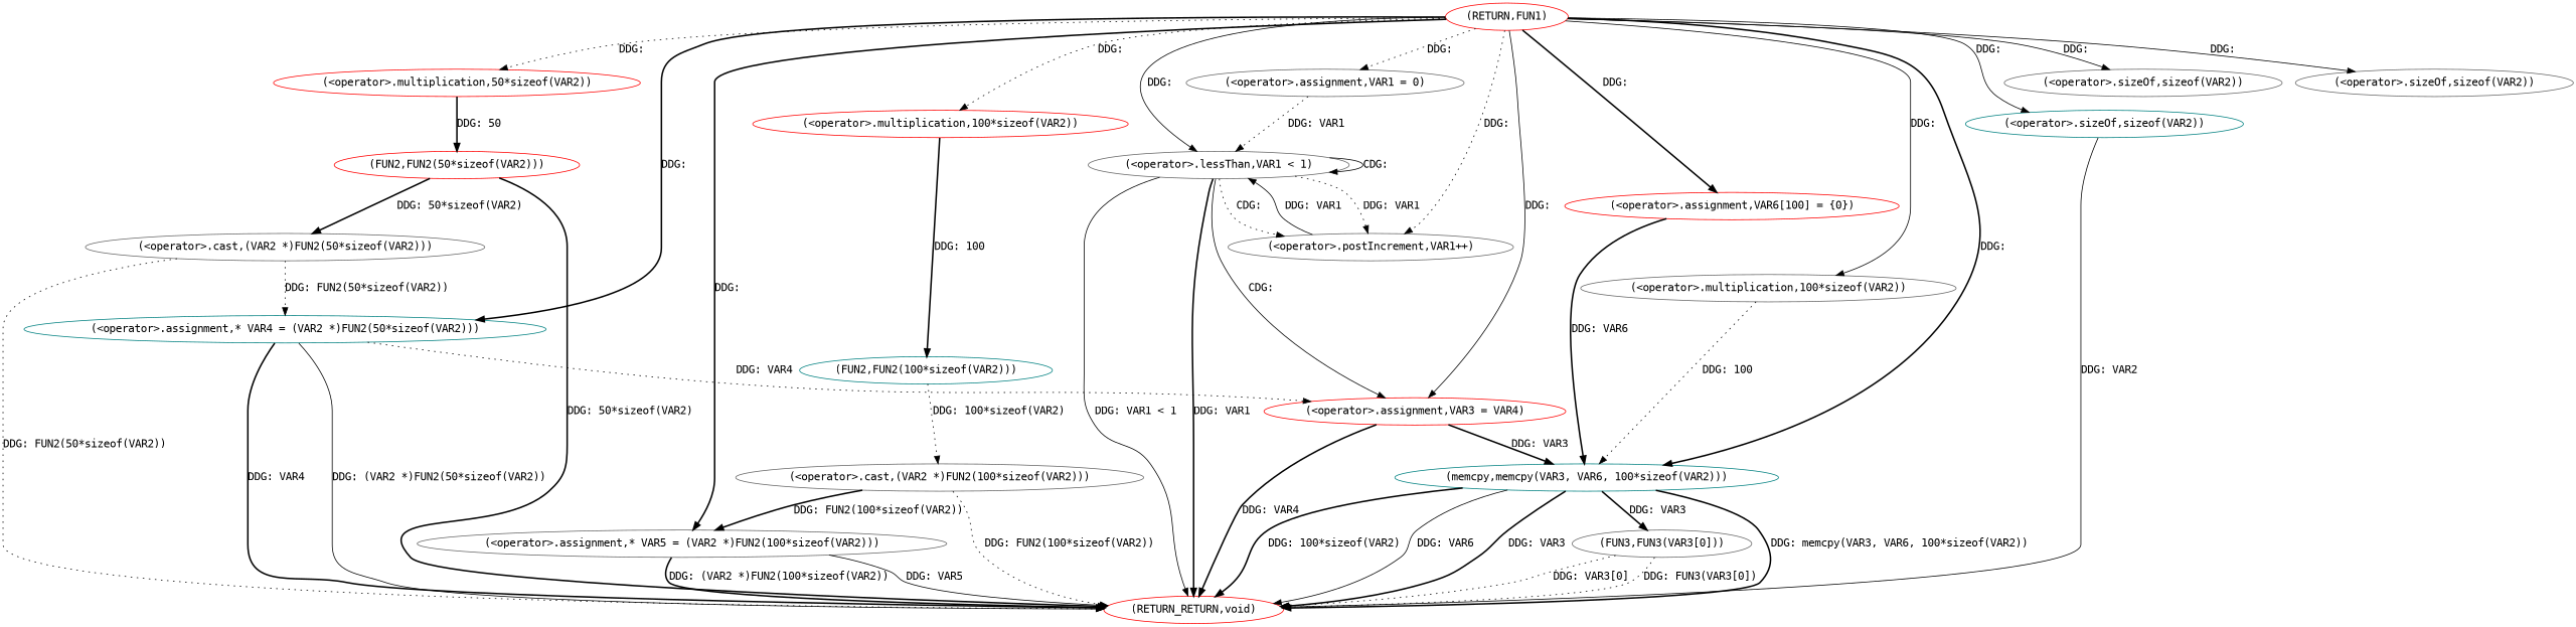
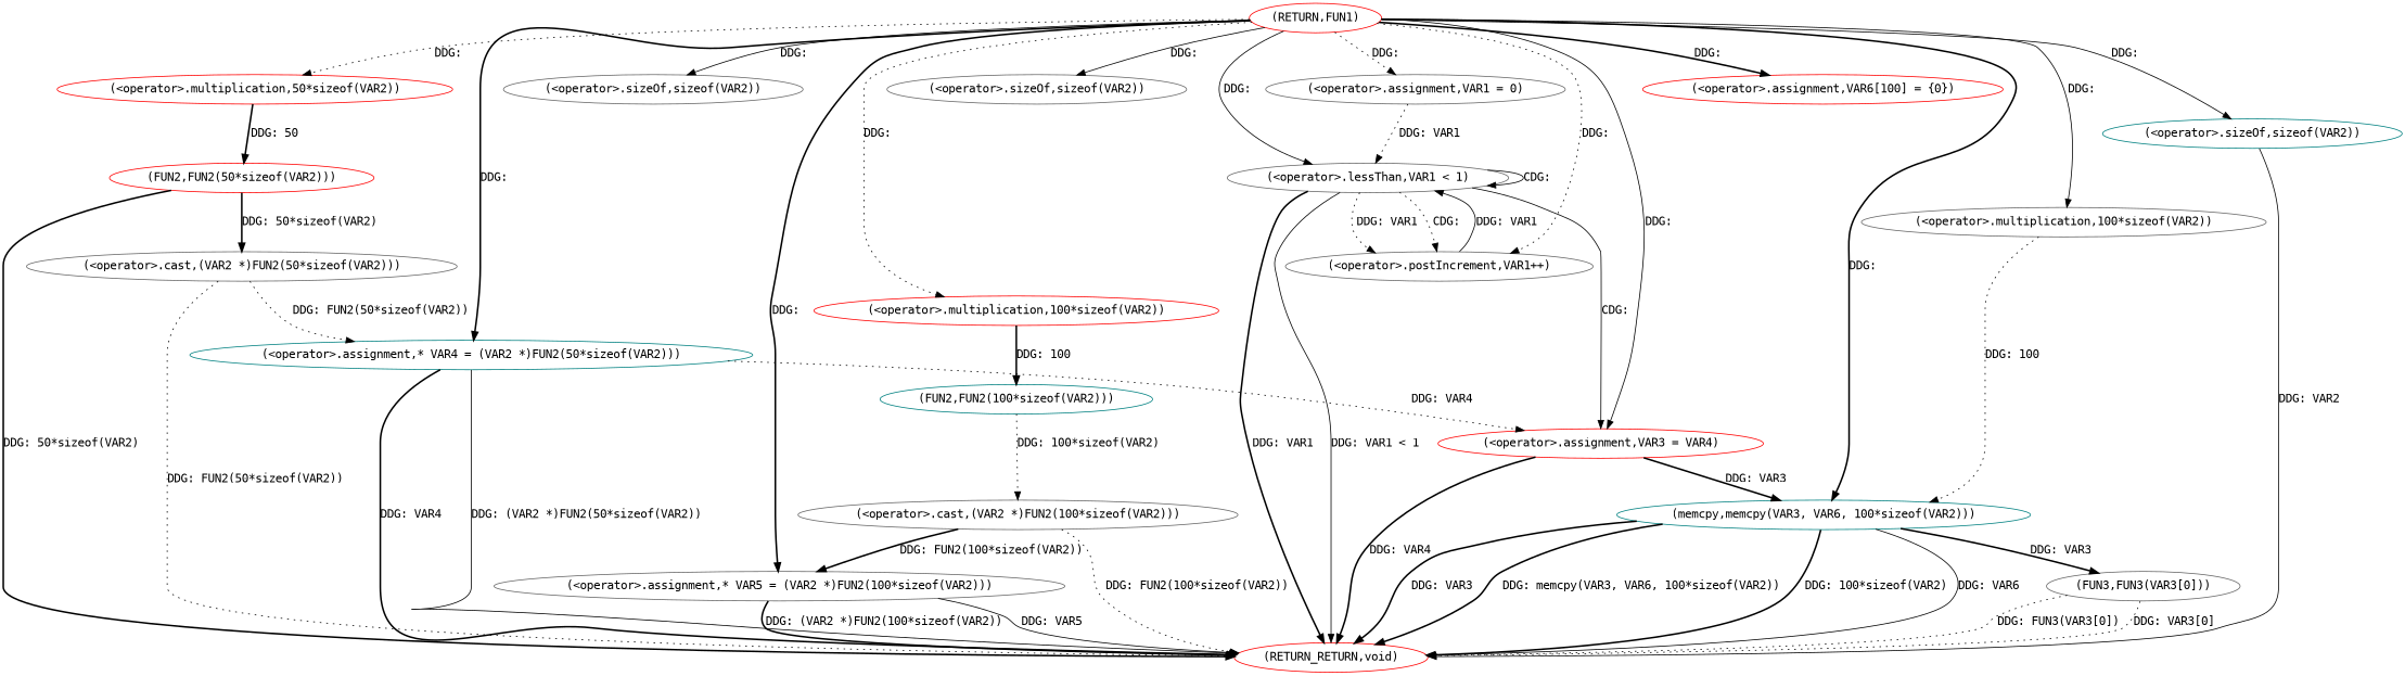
  digraph {
    fontname="DejaVu Sans Mono"
    node [color=gray40 fontname="DejaVu Sans Mono"]
    edge [fontname="DejaVu Sans Mono" style=bold]
    n1 [color=red label="(RETURN,FUN1)"]
    n2 [color=teal label="(<operator>.assignment,* VAR4 = (VAR2 *)FUN2(50*sizeof(VAR2)))"]
    n3 [color=red label="(<operator>.multiplication,50*sizeof(VAR2))"]
    n4 [label="(<operator>.sizeOf,sizeof(VAR2))"]
    n5 [label="(<operator>.assignment,* VAR5 = (VAR2 *)FUN2(100*sizeof(VAR2)))"]
    n6 [color=red label="(<operator>.multiplication,100*sizeof(VAR2))"]
    n7 [label="(<operator>.sizeOf,sizeof(VAR2))"]
    n8 [label="(<operator>.assignment,VAR1 = 0)"]
    n9 [label="(<operator>.lessThan,VAR1 < 1)"]
    n10 [label="(<operator>.postIncrement,VAR1++)"]
    n11 [color=red label="(<operator>.assignment,VAR3 = VAR4)"]
    n12 [color=red label="(<operator>.assignment,VAR6[100] = {0})"]
    n13 [color=teal label="(memcpy,memcpy(VAR3, VAR6, 100*sizeof(VAR2)))"]
    n14 [label="(<operator>.multiplication,100*sizeof(VAR2))"]
    n15 [color=teal label="(<operator>.sizeOf,sizeof(VAR2))"]
    n16 [color=red label="(RETURN_RETURN,void)"]
    n17 [color=red label="(FUN2,FUN2(50*sizeof(VAR2)))"]
    n18 [color=teal label="(FUN2,FUN2(100*sizeof(VAR2)))"]
    n19 [label="(FUN3,FUN3(VAR3[0]))"]
    n20 [label="(<operator>.cast,(VAR2 *)FUN2(50*sizeof(VAR2)))"]
    n21 [label="(<operator>.cast,(VAR2 *)FUN2(100*sizeof(VAR2)))"]
    n1 -> n2 [label="DDG: "]
    n1 -> n3 [label="DDG: " style=dotted]
    n1 -> n4 [label="DDG: " style=solid]
    n1 -> n5 [label="DDG: "]
    n1 -> n6 [label="DDG: " style=dotted]
    n1 -> n7 [label="DDG: " style=solid]
    n1 -> n8 [label="DDG: " style=dotted]
    n1 -> n9 [label="DDG: " style=solid]
    n1 -> n10 [label="DDG: " style=dotted]
    n1 -> n11 [label="DDG: " style=solid]
    n1 -> n12 [label="DDG: "]
    n1 -> n13 [label="DDG: "]
    n1 -> n14 [label="DDG: " style=solid]
    n1 -> n15 [label="DDG: " style=solid]
    n2 -> n11 [label="DDG: VAR4" style=dotted]
    n2 -> n16 [label="DDG: (VAR2 *)FUN2(50*sizeof(VAR2))" style=solid]
    n2 -> n16 [label="DDG: VAR4"]
    n3 -> n17 [label="DDG: 50"]
    n5 -> n16 [label="DDG: (VAR2 *)FUN2(100*sizeof(VAR2))"]
    n5 -> n16 [label="DDG: VAR5" style=solid]
    n6 -> n18 [label="DDG: 100"]
    n8 -> n9 [label="DDG: VAR1" style=dotted]
    n9 -> n9 [label="CDG: " style=solid]
    n9 -> n10 [label="DDG: VAR1" style=dotted]
    n9 -> n10 [label="CDG: " style=dotted]
    n9 -> n11 [label="CDG: " style=solid]
    n9 -> n16 [label="DDG: VAR1 < 1" style=solid]
    n9 -> n16 [label="DDG: VAR1"]
    n10 -> n9 [label="DDG: VAR1" style=solid]
    n11 -> n13 [label="DDG: VAR3"]
    n11 -> n16 [label="DDG: VAR4"]
-   n12 -> n13 [label="DDG: VAR6"]
    n13 -> n16 [label="DDG: VAR3"]
    n13 -> n16 [label="DDG: memcpy(VAR3, VAR6, 100*sizeof(VAR2))"]
    n13 -> n16 [label="DDG: 100*sizeof(VAR2)"]
    n13 -> n16 [label="DDG: VAR6" style=solid]
    n13 -> n19 [label="DDG: VAR3"]
    n14 -> n13 [label="DDG: 100" style=dotted]
    n15 -> n16 [label="DDG: VAR2" style=solid]
    n17 -> n16 [label="DDG: 50*sizeof(VAR2)"]
    n17 -> n20 [label="DDG: 50*sizeof(VAR2)"]
    n18 -> n21 [label="DDG: 100*sizeof(VAR2)" style=dotted]
    n19 -> n16 [label="DDG: VAR3[0]" style=dotted]
    n19 -> n16 [label="DDG: FUN3(VAR3[0])" style=dotted]
    n20 -> n2 [label="DDG: FUN2(50*sizeof(VAR2))" style=dotted]
    n20 -> n16 [label="DDG: FUN2(50*sizeof(VAR2))" style=dotted]
    n21 -> n5 [label="DDG: FUN2(100*sizeof(VAR2))"]
    n21 -> n16 [label="DDG: FUN2(100*sizeof(VAR2))" style=dotted]
  }
